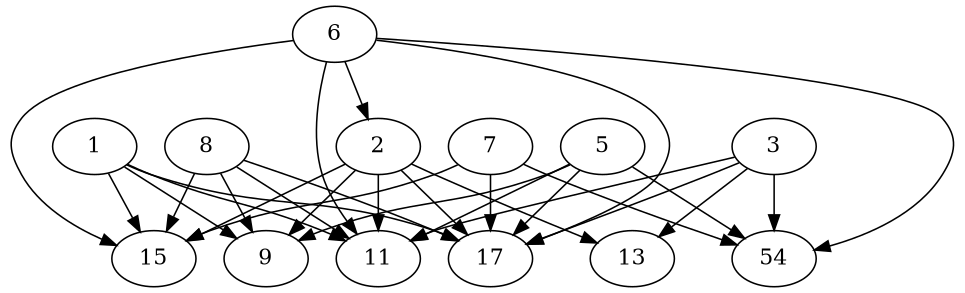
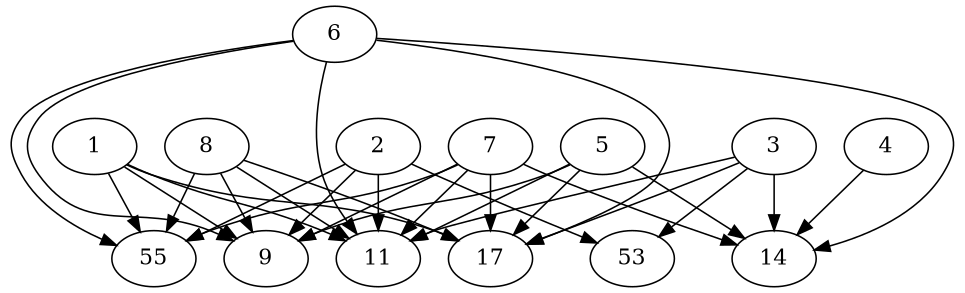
  digraph {
    node [alpha=0.19]
    1 [alpha=0.09 expect_size=28032000]
    9 [alpha=0.17 expect_size=14682112]
    11 [alpha=0.00 expect_size=51526656]
    n4 [alpha=0.14 expect_size=25059328 label=17]
-   15 [alpha=0.03 expect_size=19546112]
+   15 [alpha=0.03 expect_size=19546112 label=55]
    2 [alpha=0.11 expect_size=33048576]
-   13 [alpha=0.17 expect_size=51208192]
+   13 [alpha=0.17 expect_size=51208192 label=53]
    3 [alpha=0.07 expect_size=41239552]
-   14 [expect_size=21626880 label=54]
+   14 [expect_size=21626880]
+   4 [expect_size=27376640]
    5 [expect_size=11460608]
    6 [alpha=0.06 expect_size=24050688]
    7 [alpha=0.18 expect_size=20493312]
    8 [alpha=0.07 expect_size=34930688]
    1 -> 9
    1 -> 11
    1 -> n4
    1 -> 15
    2 -> 9
    2 -> 11
-   2 -> n4
    2 -> 15
    2 -> 13
    3 -> 11
    3 -> n4
    3 -> 13
    3 -> 14
+   4 -> 14
    5 -> 9
    5 -> 11
    5 -> n4
    5 -> 14
-   6 -> 2
+   6 -> 9
    6 -> 11
    6 -> n4
    6 -> 15
    6 -> 14
+   7 -> 9
+   7 -> 11
    7 -> n4
    7 -> 15
    7 -> 14
    8 -> 9
    8 -> 11
    8 -> n4
    8 -> 15
  }
